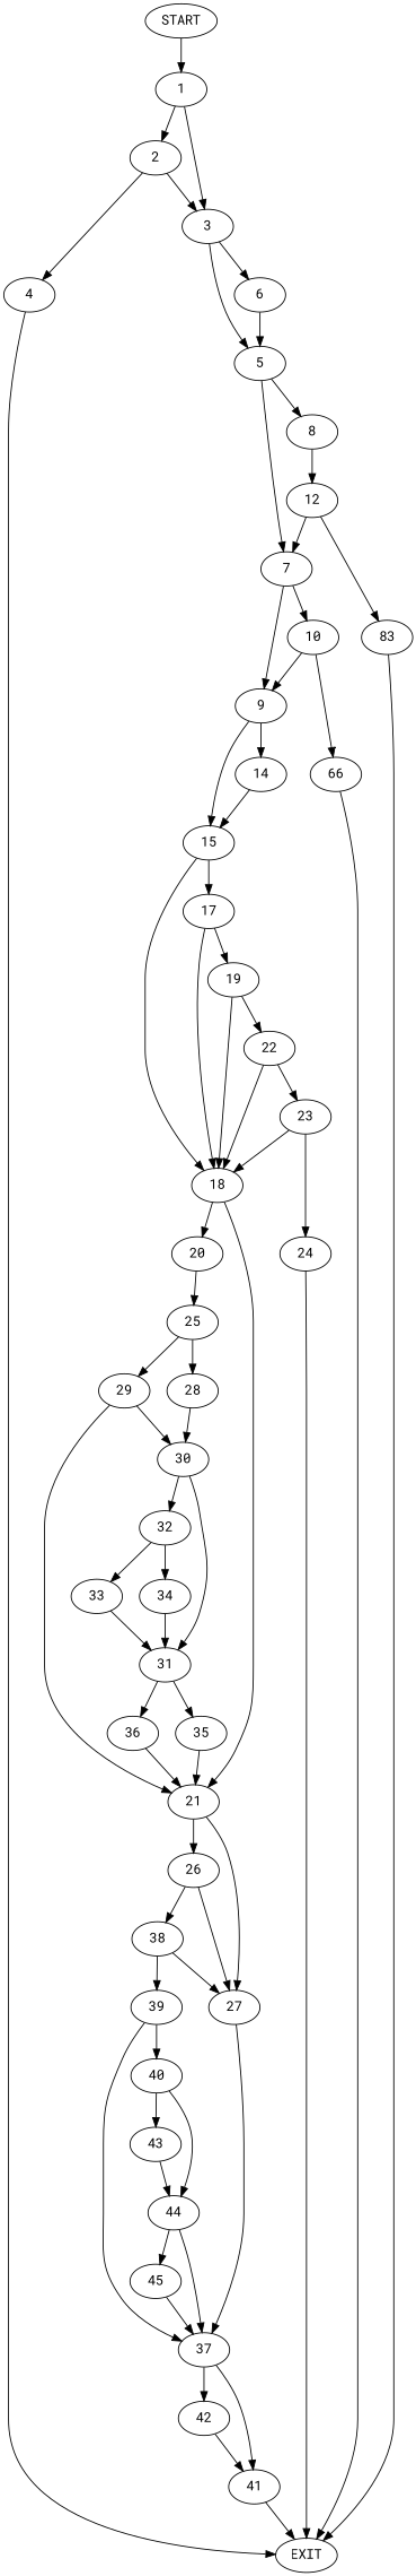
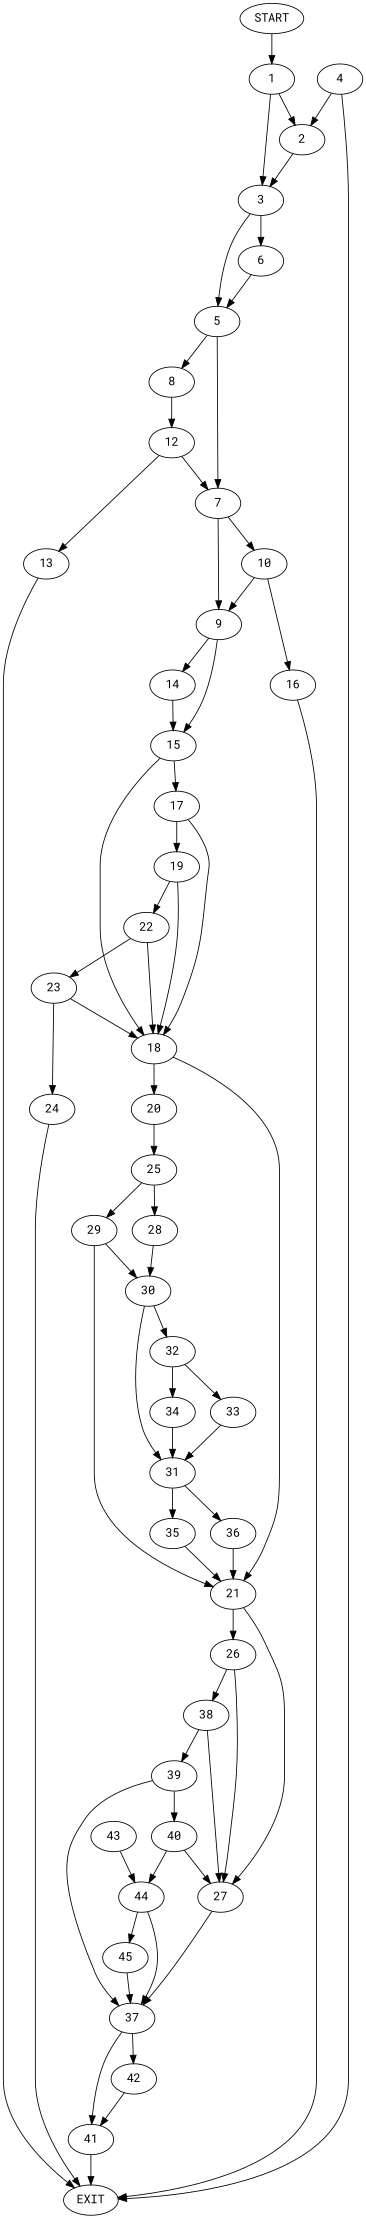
  digraph {
    fontname="Roboto Mono"
    node [fontname="Roboto Mono"]
    edge [fontname="Roboto Mono"]
    n1 [label=START]
    1
    2
    3
    n5 [label=EXIT]
    4
    5
    6
    7
    8
    9
    10
    12
    14
    15
-   16 [label=66]
-   13 [label=83]
+   16
+   13
    17
    18
    19
    20
    21
    22
    25
    26
    27
    23
    28
    29
    38
    37
    24
    30
    39
    41
    42
    31
    32
    35
    36
    33
    34
    40
    43
    44
    45
    n1 -> 1
    1 -> 2
    1 -> 3
    2 -> 3
-   2 -> 4
+   4 -> 2
    3 -> 5
    3 -> 6
    4 -> n5
    5 -> 7
    5 -> 8
    6 -> 5
    7 -> 9
    7 -> 10
    8 -> 12
    9 -> 14
    9 -> 15
    10 -> 9
    10 -> 16
    12 -> 7
    12 -> 13
    14 -> 15
    15 -> 17
    15 -> 18
    16 -> n5
    13 -> n5
    17 -> 18
    17 -> 19
    18 -> 20
    18 -> 21
    19 -> 18
    19 -> 22
    20 -> 25
    21 -> 26
    21 -> 27
    22 -> 18
    22 -> 23
    25 -> 28
    25 -> 29
    26 -> 27
    26 -> 38
    27 -> 37
    23 -> 18
    23 -> 24
    28 -> 30
    29 -> 21
    29 -> 30
    38 -> 27
    38 -> 39
    37 -> 41
    37 -> 42
    24 -> n5
    30 -> 31
    30 -> 32
    39 -> 37
    39 -> 40
    41 -> n5
    42 -> 41
    31 -> 35
    31 -> 36
    32 -> 33
    32 -> 34
    35 -> 21
    36 -> 21
    33 -> 31
    34 -> 31
-   40 -> 43
+   40 -> 27
    40 -> 44
    43 -> 44
    44 -> 37
    44 -> 45
    45 -> 37
  }
